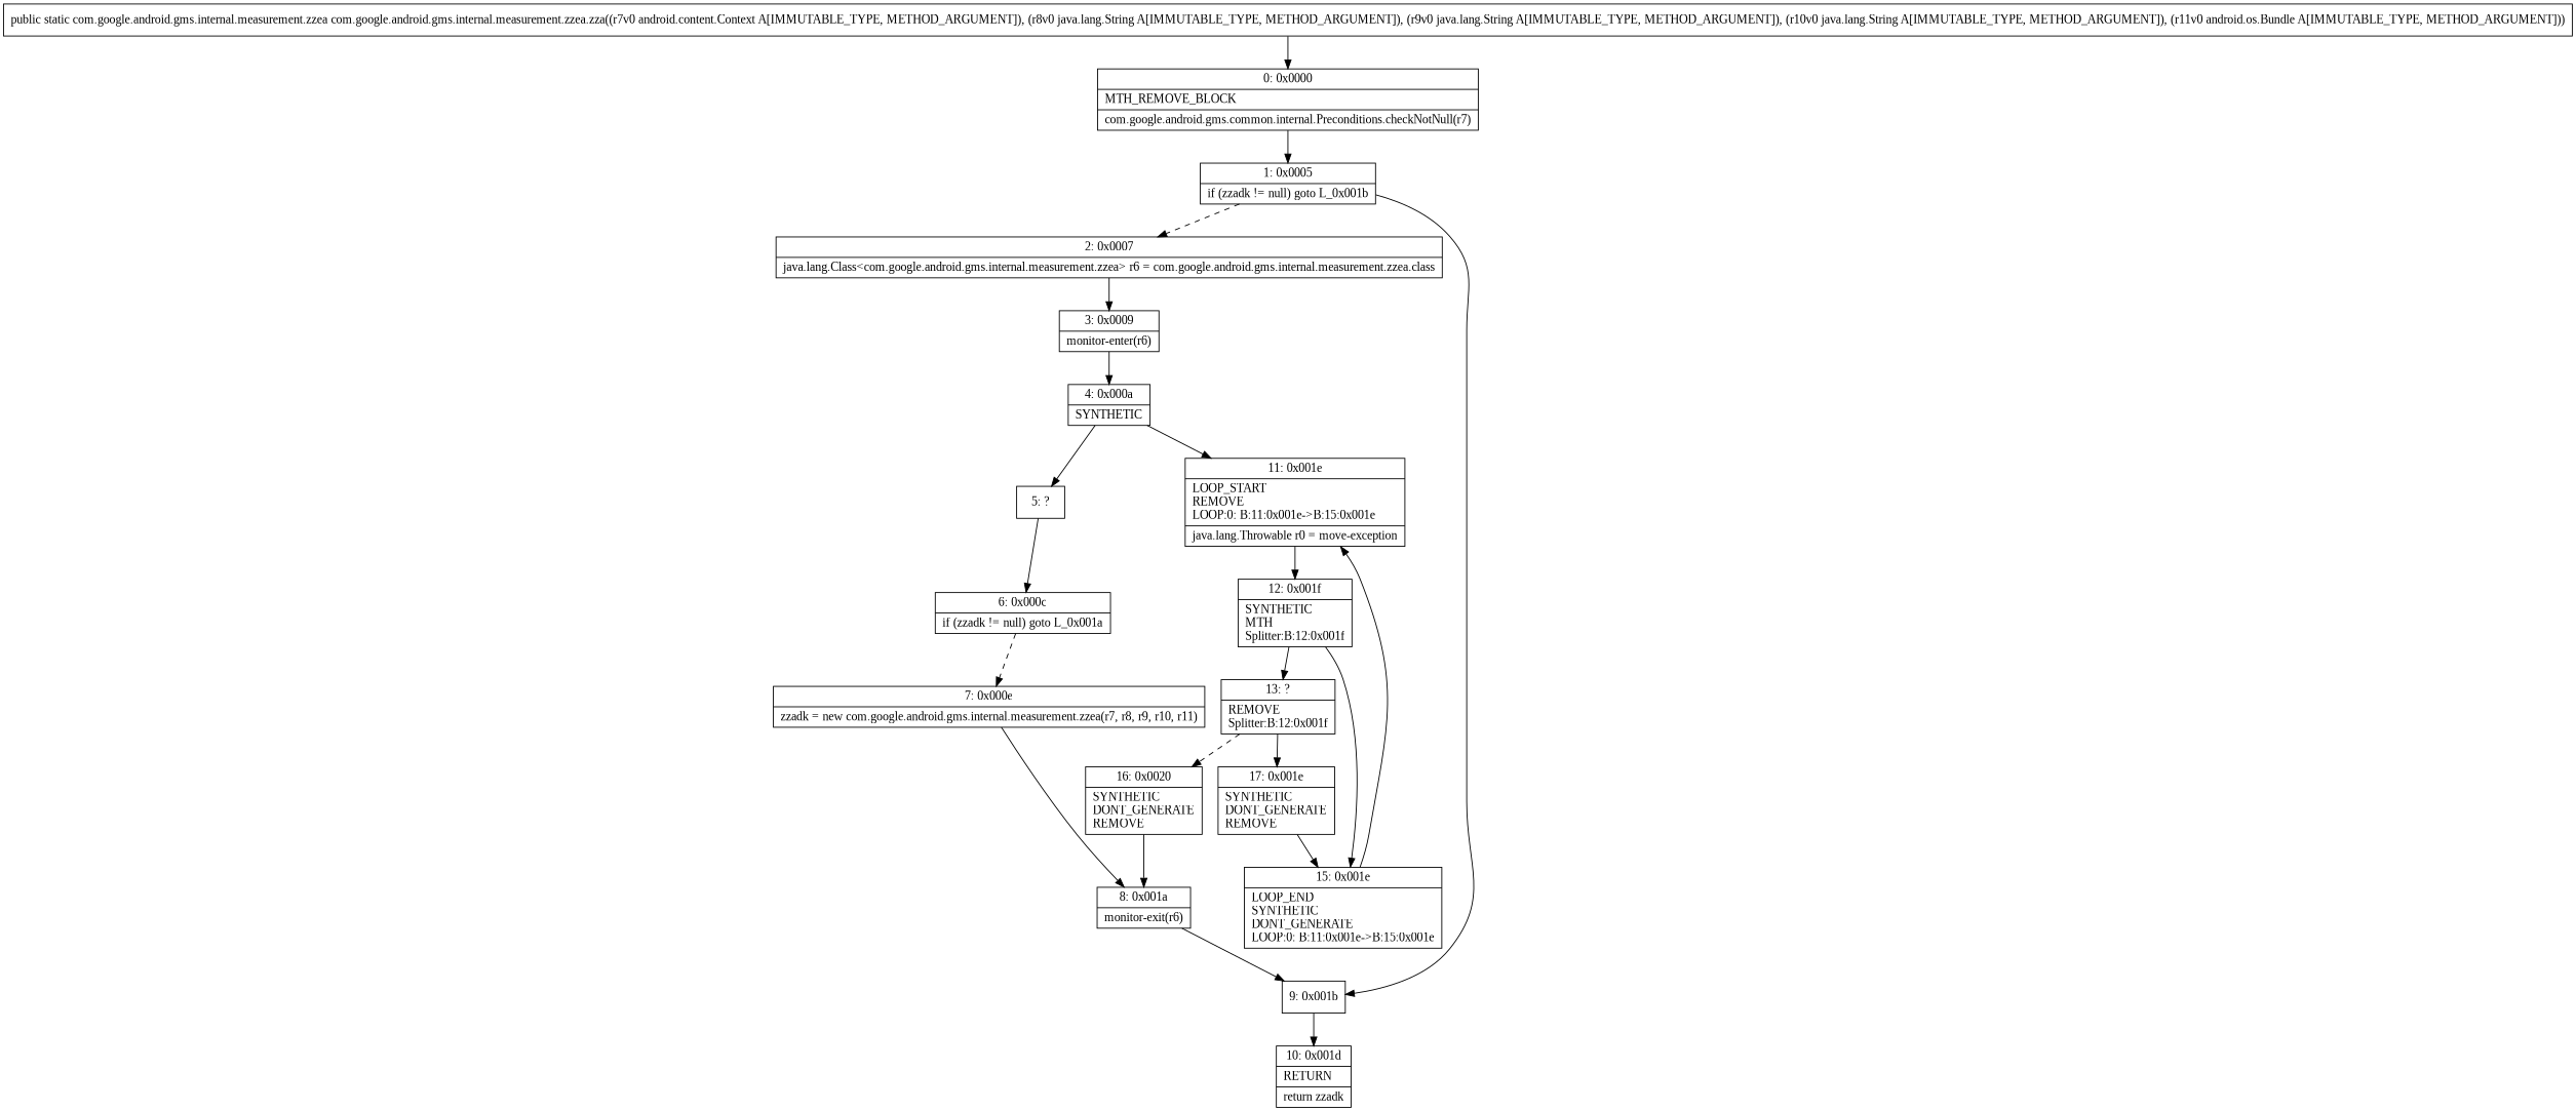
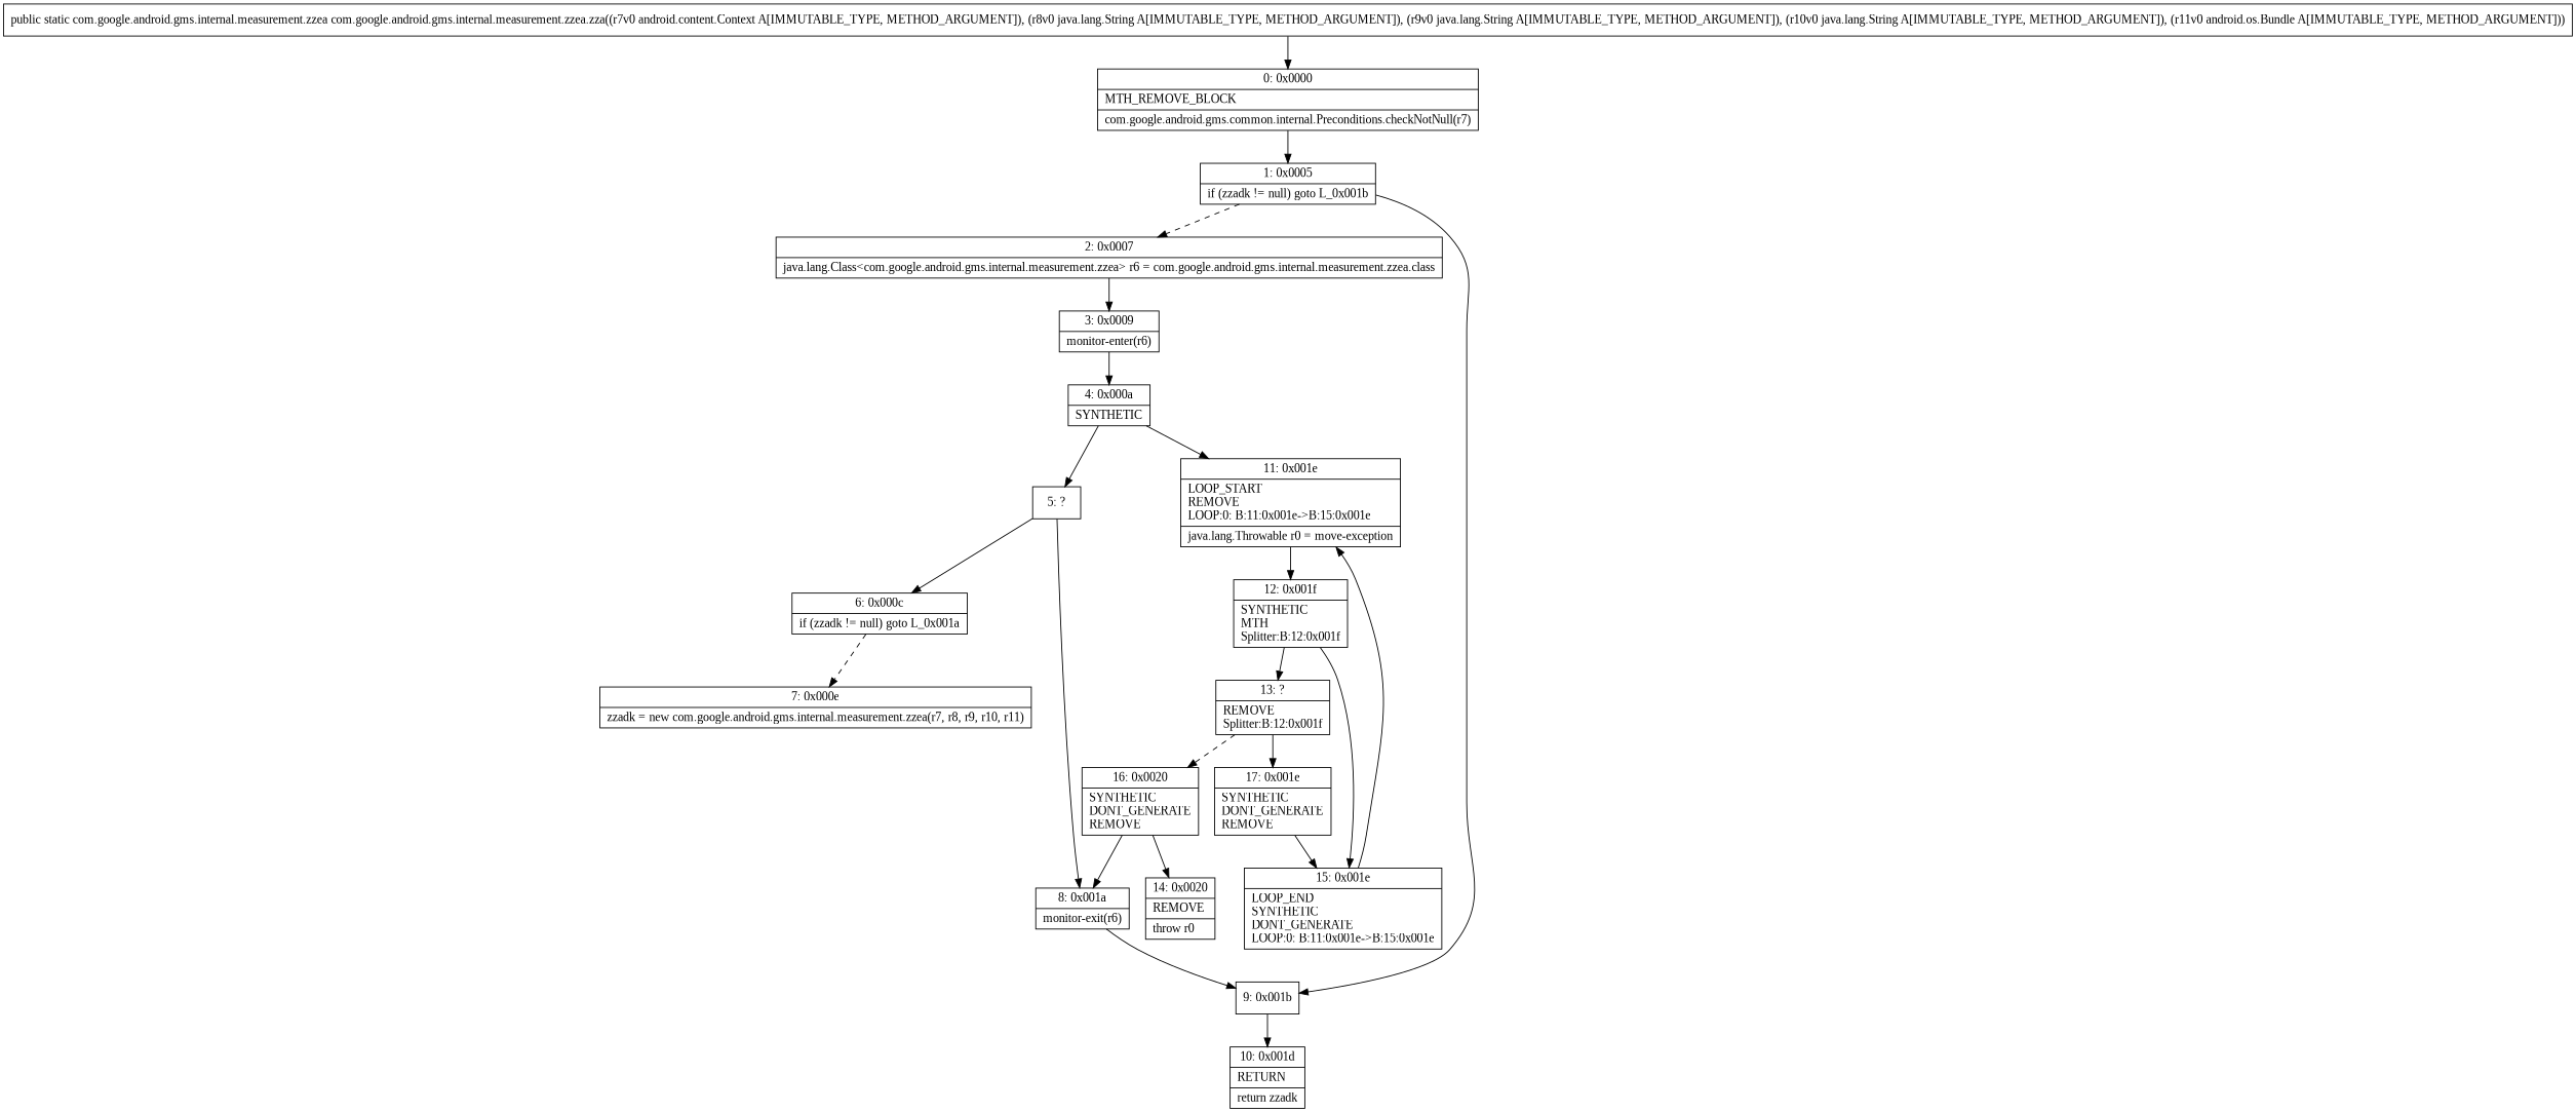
  digraph {
    fontname="Liberation Serif"
    node [fontname="Liberation Serif" shape=record]
    edge [fontname="Liberation Serif"]
    n1 [label="{0\:\ 0x0000|MTH_REMOVE_BLOCK\l|com.google.android.gms.common.internal.Preconditions.checkNotNull(r7)\l}"]
    n2 [label="{1\:\ 0x0005|if (zzadk != null) goto L_0x001b\l}"]
    n3 [label="{2\:\ 0x0007|java.lang.Class\<com.google.android.gms.internal.measurement.zzea\> r6 = com.google.android.gms.internal.measurement.zzea.class\l}"]
    n4 [label="{9\:\ 0x001b}"]
    n5 [label="{3\:\ 0x0009|monitor\-enter(r6)\l}"]
    n6 [label="{10\:\ 0x001d|RETURN\l|return zzadk\l}"]
    n7 [label="{4\:\ 0x000a|SYNTHETIC\l}"]
    n8 [label="{5\:\ ?}"]
    n9 [label="{11\:\ 0x001e|LOOP_START\lREMOVE\lLOOP:0: B:11:0x001e\-\>B:15:0x001e\l|java.lang.Throwable r0 = move\-exception\l}"]
    n10 [label="{6\:\ 0x000c|if (zzadk != null) goto L_0x001a\l}"]
    n11 [label="{12\:\ 0x001f|SYNTHETIC\lMTH\lSplitter:B:12:0x001f\l}"]
    n12 [label="{7\:\ 0x000e|zzadk = new com.google.android.gms.internal.measurement.zzea(r7, r8, r9, r10, r11)\l}"]
    n13 [label="{8\:\ 0x001a|monitor\-exit(r6)\l}"]
    n14 [label="{13\:\ ?|REMOVE\lSplitter:B:12:0x001f\l}"]
    n15 [label="{15\:\ 0x001e|LOOP_END\lSYNTHETIC\lDONT_GENERATE\lLOOP:0: B:11:0x001e\-\>B:15:0x001e\l}"]
    n16 [label="{16\:\ 0x0020|SYNTHETIC\lDONT_GENERATE\lREMOVE\l}"]
    n17 [label="{17\:\ 0x001e|SYNTHETIC\lDONT_GENERATE\lREMOVE\l}"]
+   n18 [label="{14\:\ 0x0020|REMOVE\l|throw r0\l}"]
    n19 [label="{public static com.google.android.gms.internal.measurement.zzea com.google.android.gms.internal.measurement.zzea.zza((r7v0 android.content.Context A[IMMUTABLE_TYPE, METHOD_ARGUMENT]), (r8v0 java.lang.String A[IMMUTABLE_TYPE, METHOD_ARGUMENT]), (r9v0 java.lang.String A[IMMUTABLE_TYPE, METHOD_ARGUMENT]), (r10v0 java.lang.String A[IMMUTABLE_TYPE, METHOD_ARGUMENT]), (r11v0 android.os.Bundle A[IMMUTABLE_TYPE, METHOD_ARGUMENT])) }"]
    n1 -> n2
    n2 -> n3 [style=dashed]
    n2 -> n4
    n3 -> n5
    n4 -> n6
    n5 -> n7
    n7 -> n8
    n7 -> n9
    n8 -> n10
    n9 -> n11
    n10 -> n12 [style=dashed]
    n11 -> n14
    n11 -> n15
-   n12 -> n13
+   n8 -> n13
    n13 -> n4
    n14 -> n16 [style=dashed]
    n14 -> n17
    n15 -> n9
    n16 -> n13
+   n16 -> n18
    n17 -> n15
    n19 -> n1
  }
